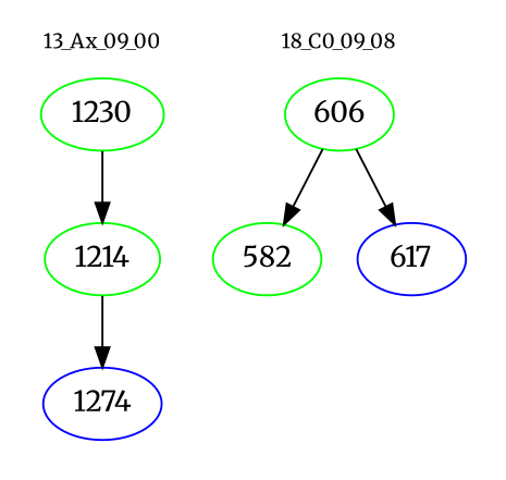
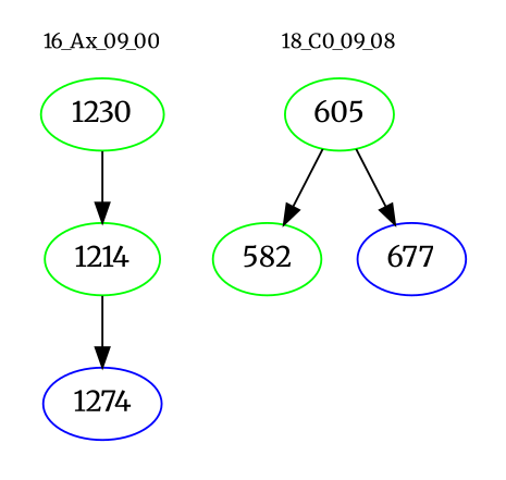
  digraph {
    fontname=Merriweather
    node [color=green fontname=Merriweather]
    edge [color=black fontname=Merriweather]
    n1 [label=1230]
    n2 [label=1214]
    n3 [color=blue label=1274]
-   n4 [label=606]
+   n4 [label=605]
    n5 [label=582]
-   n6 [color=blue label=617]
+   n6 [color=blue label=677]
    subgraph cluster_1 {
      color=white
      fontsize=10
-     label="13_Ax_09_00"
+     label="16_Ax_09_00"
      n1
      n2
      n3
    }
    subgraph cluster_2 {
      color=white
      fontsize=10
      label="18_C0_09_08"
      n4
      n5
      n6
    }
    n1 -> n2
    n2 -> n3
    n4 -> n5
    n4 -> n6
  }
